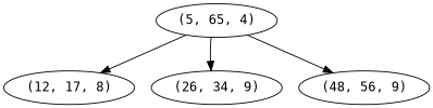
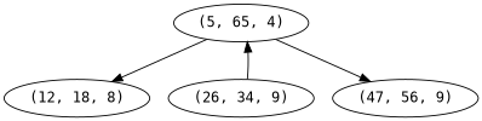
  digraph {
    fontname="DejaVu Sans Mono"
    node [fontname="DejaVu Sans Mono"]
    edge [fontname="DejaVu Sans Mono"]
    n1 [label="(5, 65, 4)"]
-   "(12, 18, 8)" [label="(12, 17, 8)"]
+   "(12, 18, 8)"
    "(26, 34, 9)"
-   "(47, 56, 9)" [label="(48, 56, 9)"]
+   "(47, 56, 9)"
    n1 -> "(12, 18, 8)"
-   n1 -> "(26, 34, 9)"
+   "(26, 34, 9)" -> n1
    n1 -> "(47, 56, 9)"
  }
